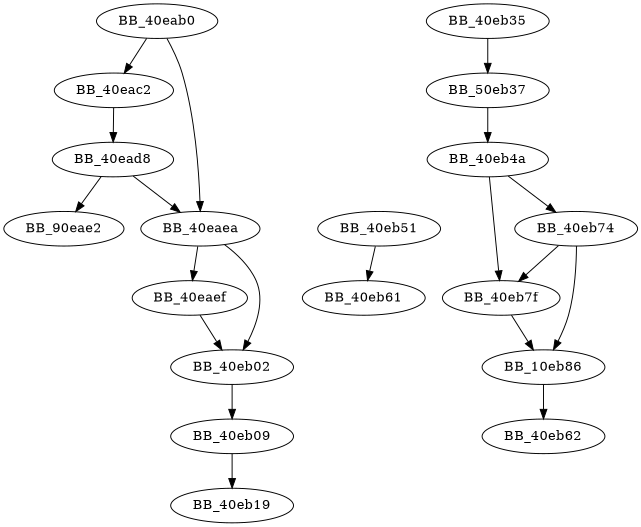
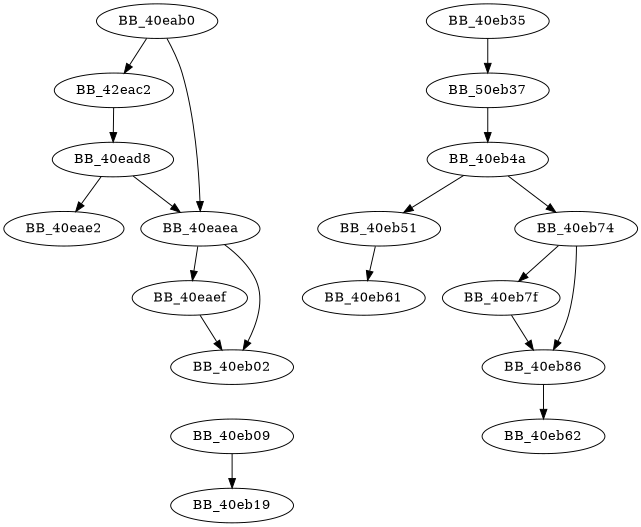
  digraph {
    BB_40eab0
-   BB_40eac2
+   BB_40eac2 [label=BB_42eac2]
    BB_40eaea
    BB_40ead8
    BB_40eaef
    BB_40eb02
-   BB_40eae2 [label=BB_90eae2]
+   BB_40eae2
    BB_40eb09
    BB_40eb19
    n10 [label=BB_50eb37]
    BB_40eb35
    BB_40eb4a
    BB_40eb51
    BB_40eb74
    BB_40eb61
    BB_40eb7f
-   BB_40eb86 [label=BB_10eb86]
+   BB_40eb86
    n18 [label=BB_40eb62]
    BB_40eab0 -> BB_40eac2
    BB_40eab0 -> BB_40eaea
    BB_40eac2 -> BB_40ead8
    BB_40eaea -> BB_40eaef
    BB_40eaea -> BB_40eb02
    BB_40ead8 -> BB_40eaea
    BB_40ead8 -> BB_40eae2
    BB_40eaef -> BB_40eb02
-   BB_40eb02 -> BB_40eb09
    BB_40eb09 -> BB_40eb19
    n10 -> BB_40eb4a
    BB_40eb35 -> n10
-   BB_40eb4a -> BB_40eb7f
+   BB_40eb4a -> BB_40eb51
    BB_40eb4a -> BB_40eb74
    BB_40eb51 -> BB_40eb61
    BB_40eb74 -> BB_40eb7f
    BB_40eb74 -> BB_40eb86
    BB_40eb7f -> BB_40eb86
    BB_40eb86 -> n18
  }
